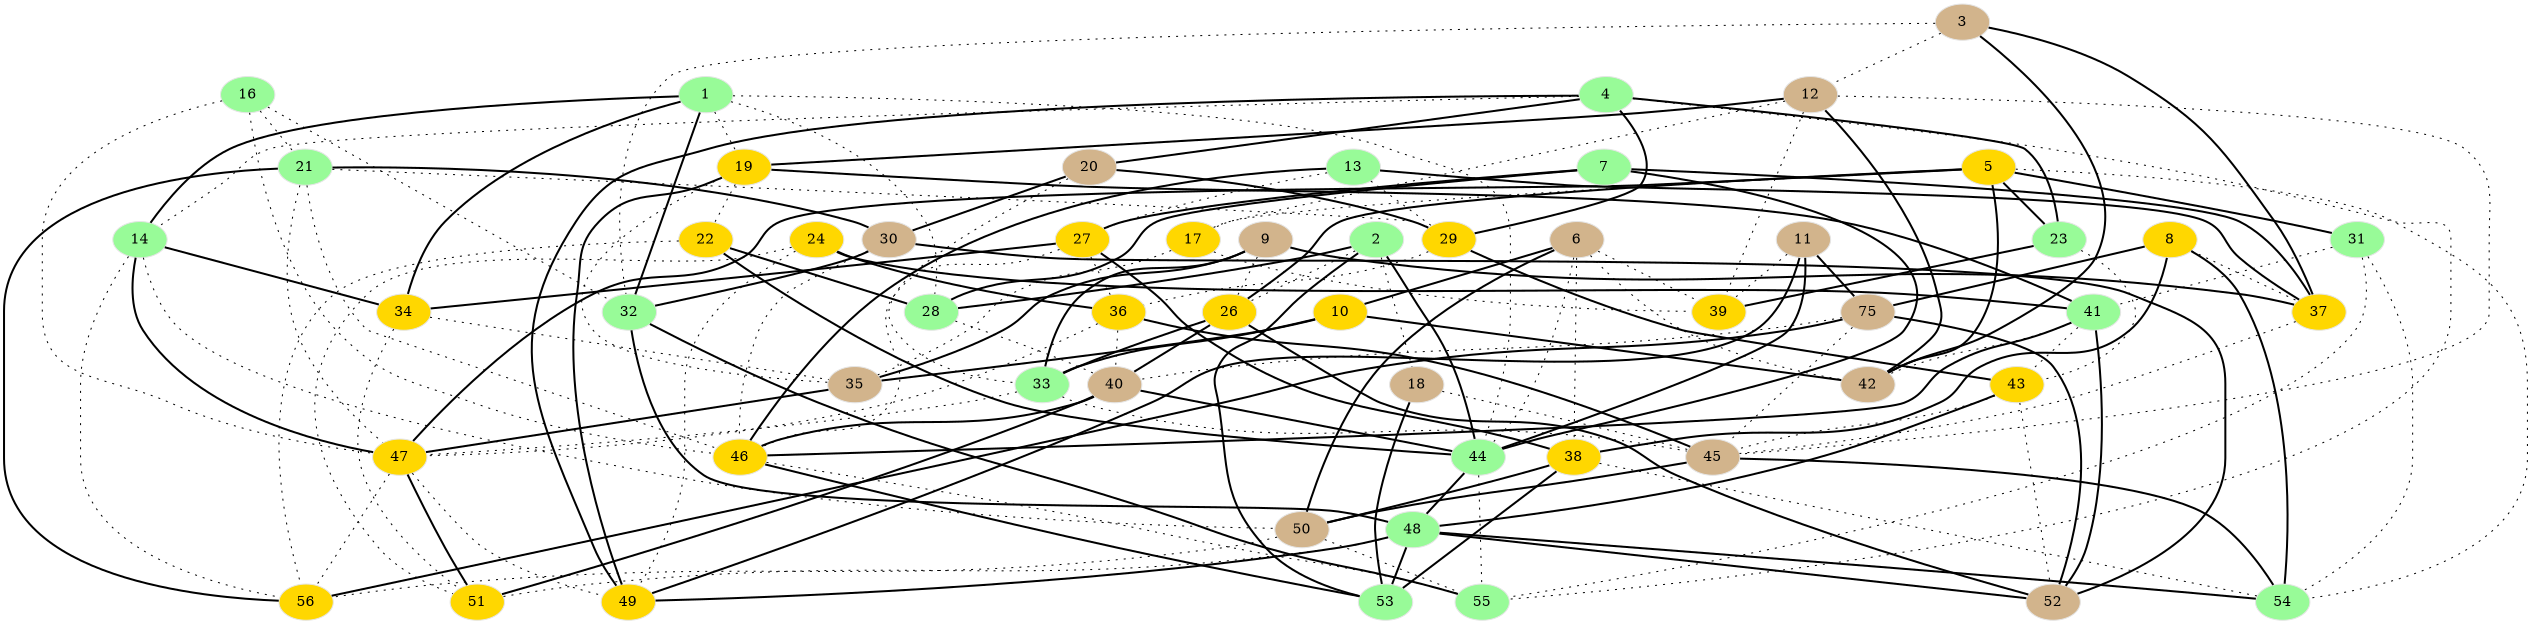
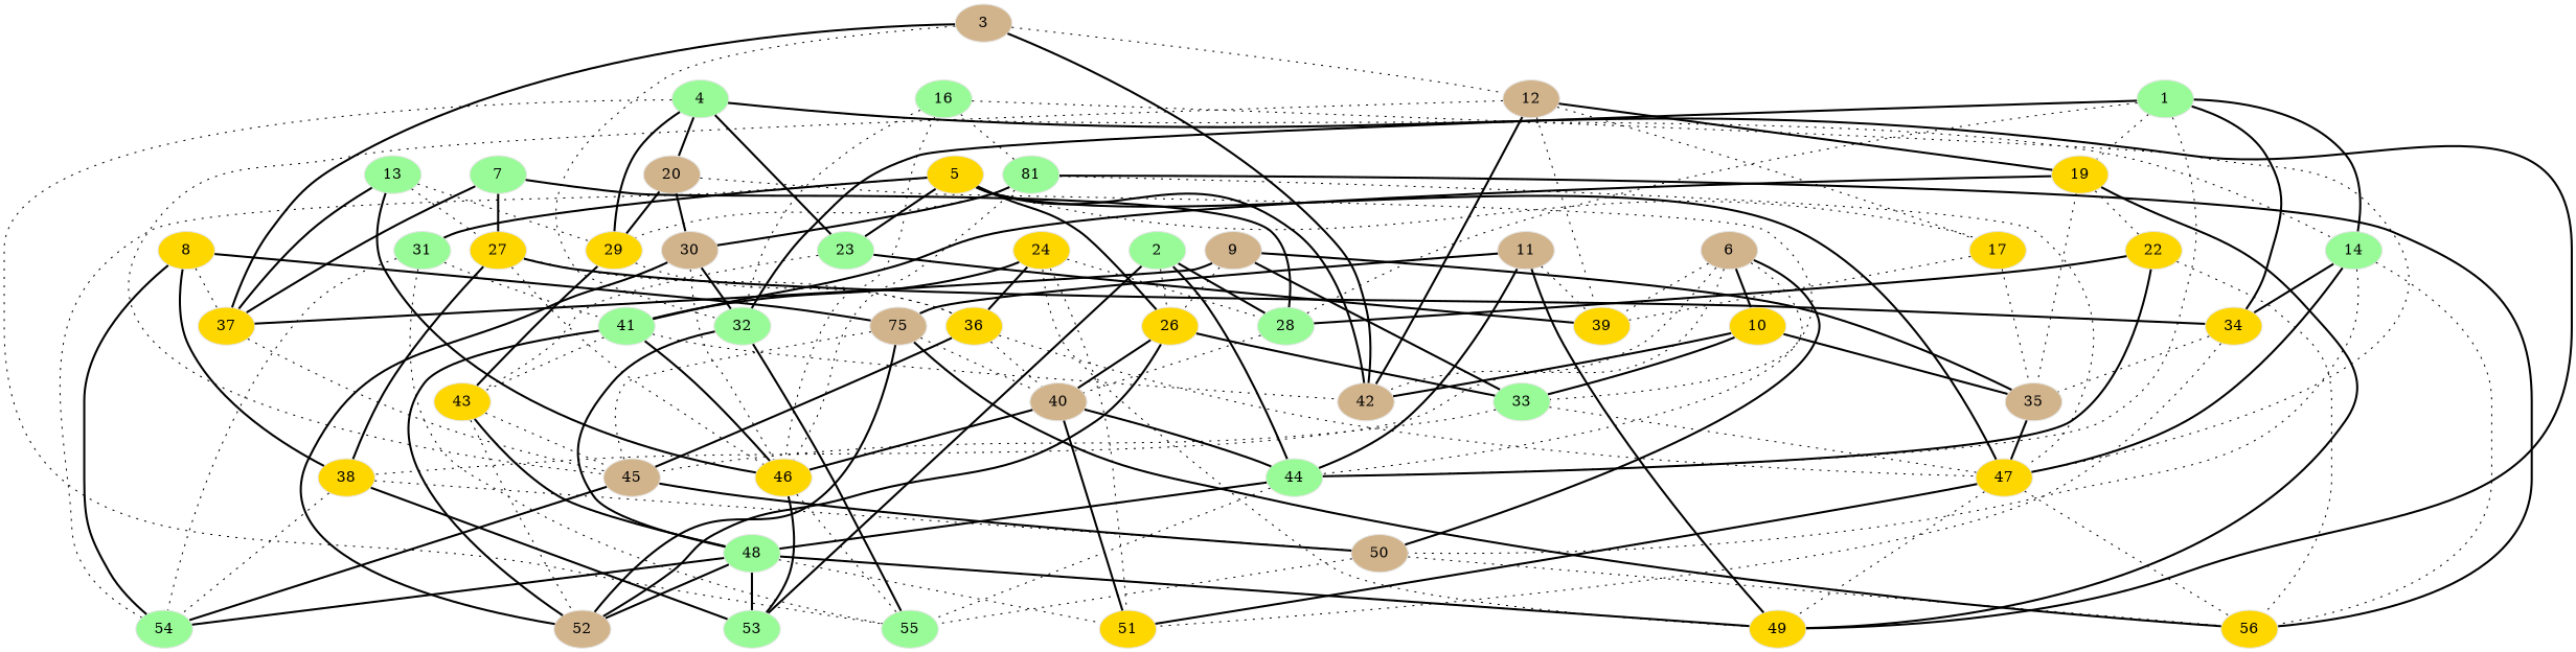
  graph {
    node [color=gray90 fillcolor=gold style=filled]
    edge [style=bold weight=1.0]
    1 [fillcolor=palegreen]
    14 [fillcolor=palegreen]
    19
    28 [fillcolor=palegreen]
    32 [fillcolor=palegreen]
    34
    44 [fillcolor=palegreen]
    47
    50 [fillcolor=tan]
    56
    49
    35 [fillcolor=tan]
    22
    41 [fillcolor=palegreen]
    40 [fillcolor=tan]
    55 [fillcolor=palegreen]
    48 [fillcolor=palegreen]
    51
    2 [fillcolor=palegreen]
-   18 [fillcolor=tan]
    26
    53 [fillcolor=palegreen]
    45 [fillcolor=tan]
    33 [fillcolor=palegreen]
    52 [fillcolor=tan]
    3 [fillcolor=tan]
    12 [fillcolor=tan]
    37
    42 [fillcolor=tan]
    17
    39
    4 [fillcolor=palegreen]
    20 [fillcolor=tan]
    23 [fillcolor=palegreen]
    29
    30 [fillcolor=tan]
    43
    36
    5
    31 [fillcolor=palegreen]
    54 [fillcolor=palegreen]
    6 [fillcolor=tan]
    10
    38
    7 [fillcolor=palegreen]
    27
    46
    8
    n49 [fillcolor=tan label=75]
    9 [fillcolor=tan]
    11 [fillcolor=tan]
    13 [fillcolor=palegreen]
    24
    16 [fillcolor=palegreen]
-   21 [fillcolor=palegreen]
+   21 [fillcolor=palegreen label=81]
    1 -- 14
    1 -- 19 [style=dotted]
    1 -- 28 [style=dotted]
    1 -- 32
    1 -- 34
    1 -- 44 [style=dotted]
    14 -- 34
    14 -- 47
    14 -- 50 [style=dotted]
    14 -- 56 [style=dotted]
    19 -- 49
    19 -- 35 [style=dotted]
    19 -- 22 [style=dotted]
    19 -- 41
    28 -- 40 [style=dotted]
    32 -- 55
    32 -- 48
    34 -- 35 [style=dotted]
    34 -- 51 [style=dotted]
    44 -- 55 [style=dotted]
    44 -- 48
    47 -- 56 [style=dotted]
    47 -- 49 [style=dotted]
    47 -- 51
    50 -- 56 [style=dotted]
    50 -- 55 [style=dotted]
    35 -- 47
    22 -- 28
    22 -- 44
    22 -- 56 [style=dotted]
    41 -- 52
    41 -- 42 [style=dotted]
    41 -- 43 [style=dotted]
    41 -- 46
    40 -- 44
    40 -- 51
    40 -- 46
    48 -- 49
    48 -- 51 [style=dotted weight=2.0]
    48 -- 53 [weight=2.0]
    48 -- 52
    48 -- 54
    2 -- 28
    2 -- 44 [weight=2.0]
-   2 -- 18 [style=dotted]
    2 -- 26 [style=dotted]
    2 -- 53
-   18 -- 53
-   18 -- 45 [style=dotted weight=2.0]
    26 -- 40
    26 -- 33
    26 -- 52
    45 -- 50
    45 -- 54
    33 -- 47 [style=dotted]
    33 -- 45 [style=dotted]
    3 -- 32 [style=dotted]
    3 -- 12 [style=dotted]
    3 -- 37
    3 -- 42
    12 -- 19
    12 -- 45 [style=dotted]
    12 -- 42
    12 -- 17 [style=dotted]
    12 -- 39 [style=dotted]
    37 -- 45 [style=dotted]
    17 -- 35 [style=dotted]
    17 -- 39 [style=dotted]
    4 -- 14 [style=dotted]
    4 -- 49
    4 -- 55 [style=dotted]
    4 -- 20
    4 -- 23
    4 -- 29
    20 -- 33 [style=dotted]
    20 -- 29
    20 -- 30
    23 -- 39
    23 -- 43 [style=dotted]
    29 -- 43
    29 -- 36 [style=dotted]
    30 -- 32
    30 -- 52
    30 -- 46 [style=dotted weight=2.0]
    43 -- 48
    43 -- 45 [style=dotted]
    43 -- 52 [style=dotted]
    36 -- 47 [style=dotted]
    36 -- 40 [style=dotted]
    36 -- 45
    5 -- 47
    5 -- 26
    5 -- 42
    5 -- 17 [style=dotted]
    5 -- 23
    5 -- 31 [weight=2.0]
    5 -- 54 [style=dotted]
    31 -- 41 [style=dotted weight=2.0]
    31 -- 55 [style=dotted]
    31 -- 54 [style=dotted]
    6 -- 44 [style=dotted]
    6 -- 50
    6 -- 42 [style=dotted]
    6 -- 39 [style=dotted]
    6 -- 10
    6 -- 38 [style=dotted]
    10 -- 35
    10 -- 33
    10 -- 42
-   38 -- 50
+   38 -- 50 [style=dotted]
    38 -- 53
    38 -- 54 [style=dotted]
    7 -- 28
-   7 -- 44
    7 -- 37
    7 -- 27
    27 -- 34
    27 -- 36 [style=dotted]
    27 -- 38
    27 -- 46 [style=dotted]
    46 -- 55 [style=dotted]
    46 -- 53
    8 -- 37 [style=dotted]
    8 -- 54
    8 -- 38
    8 -- n49
    n49 -- 56
    n49 -- 40 [style=dotted]
    n49 -- 45 [style=dotted]
    n49 -- 52
    9 -- 35
    9 -- 26 [style=dotted]
    9 -- 33
    9 -- 37
    11 -- 44
    11 -- 49
    11 -- 39 [style=dotted]
    11 -- n49
    13 -- 37
    13 -- 29 [style=dotted]
    13 -- 27 [style=dotted]
    13 -- 46
+   24 -- 28 [style=dotted]
    24 -- 49 [style=dotted]
    24 -- 41
    24 -- 51 [style=dotted]
    24 -- 36
    16 -- 32 [style=dotted]
    16 -- 47 [style=dotted]
    16 -- 46 [style=dotted]
    16 -- 21 [style=dotted]
    21 -- 47 [style=dotted]
    21 -- 56
    21 -- 29 [style=dotted]
    21 -- 30
    21 -- 46 [style=dotted]
  }
